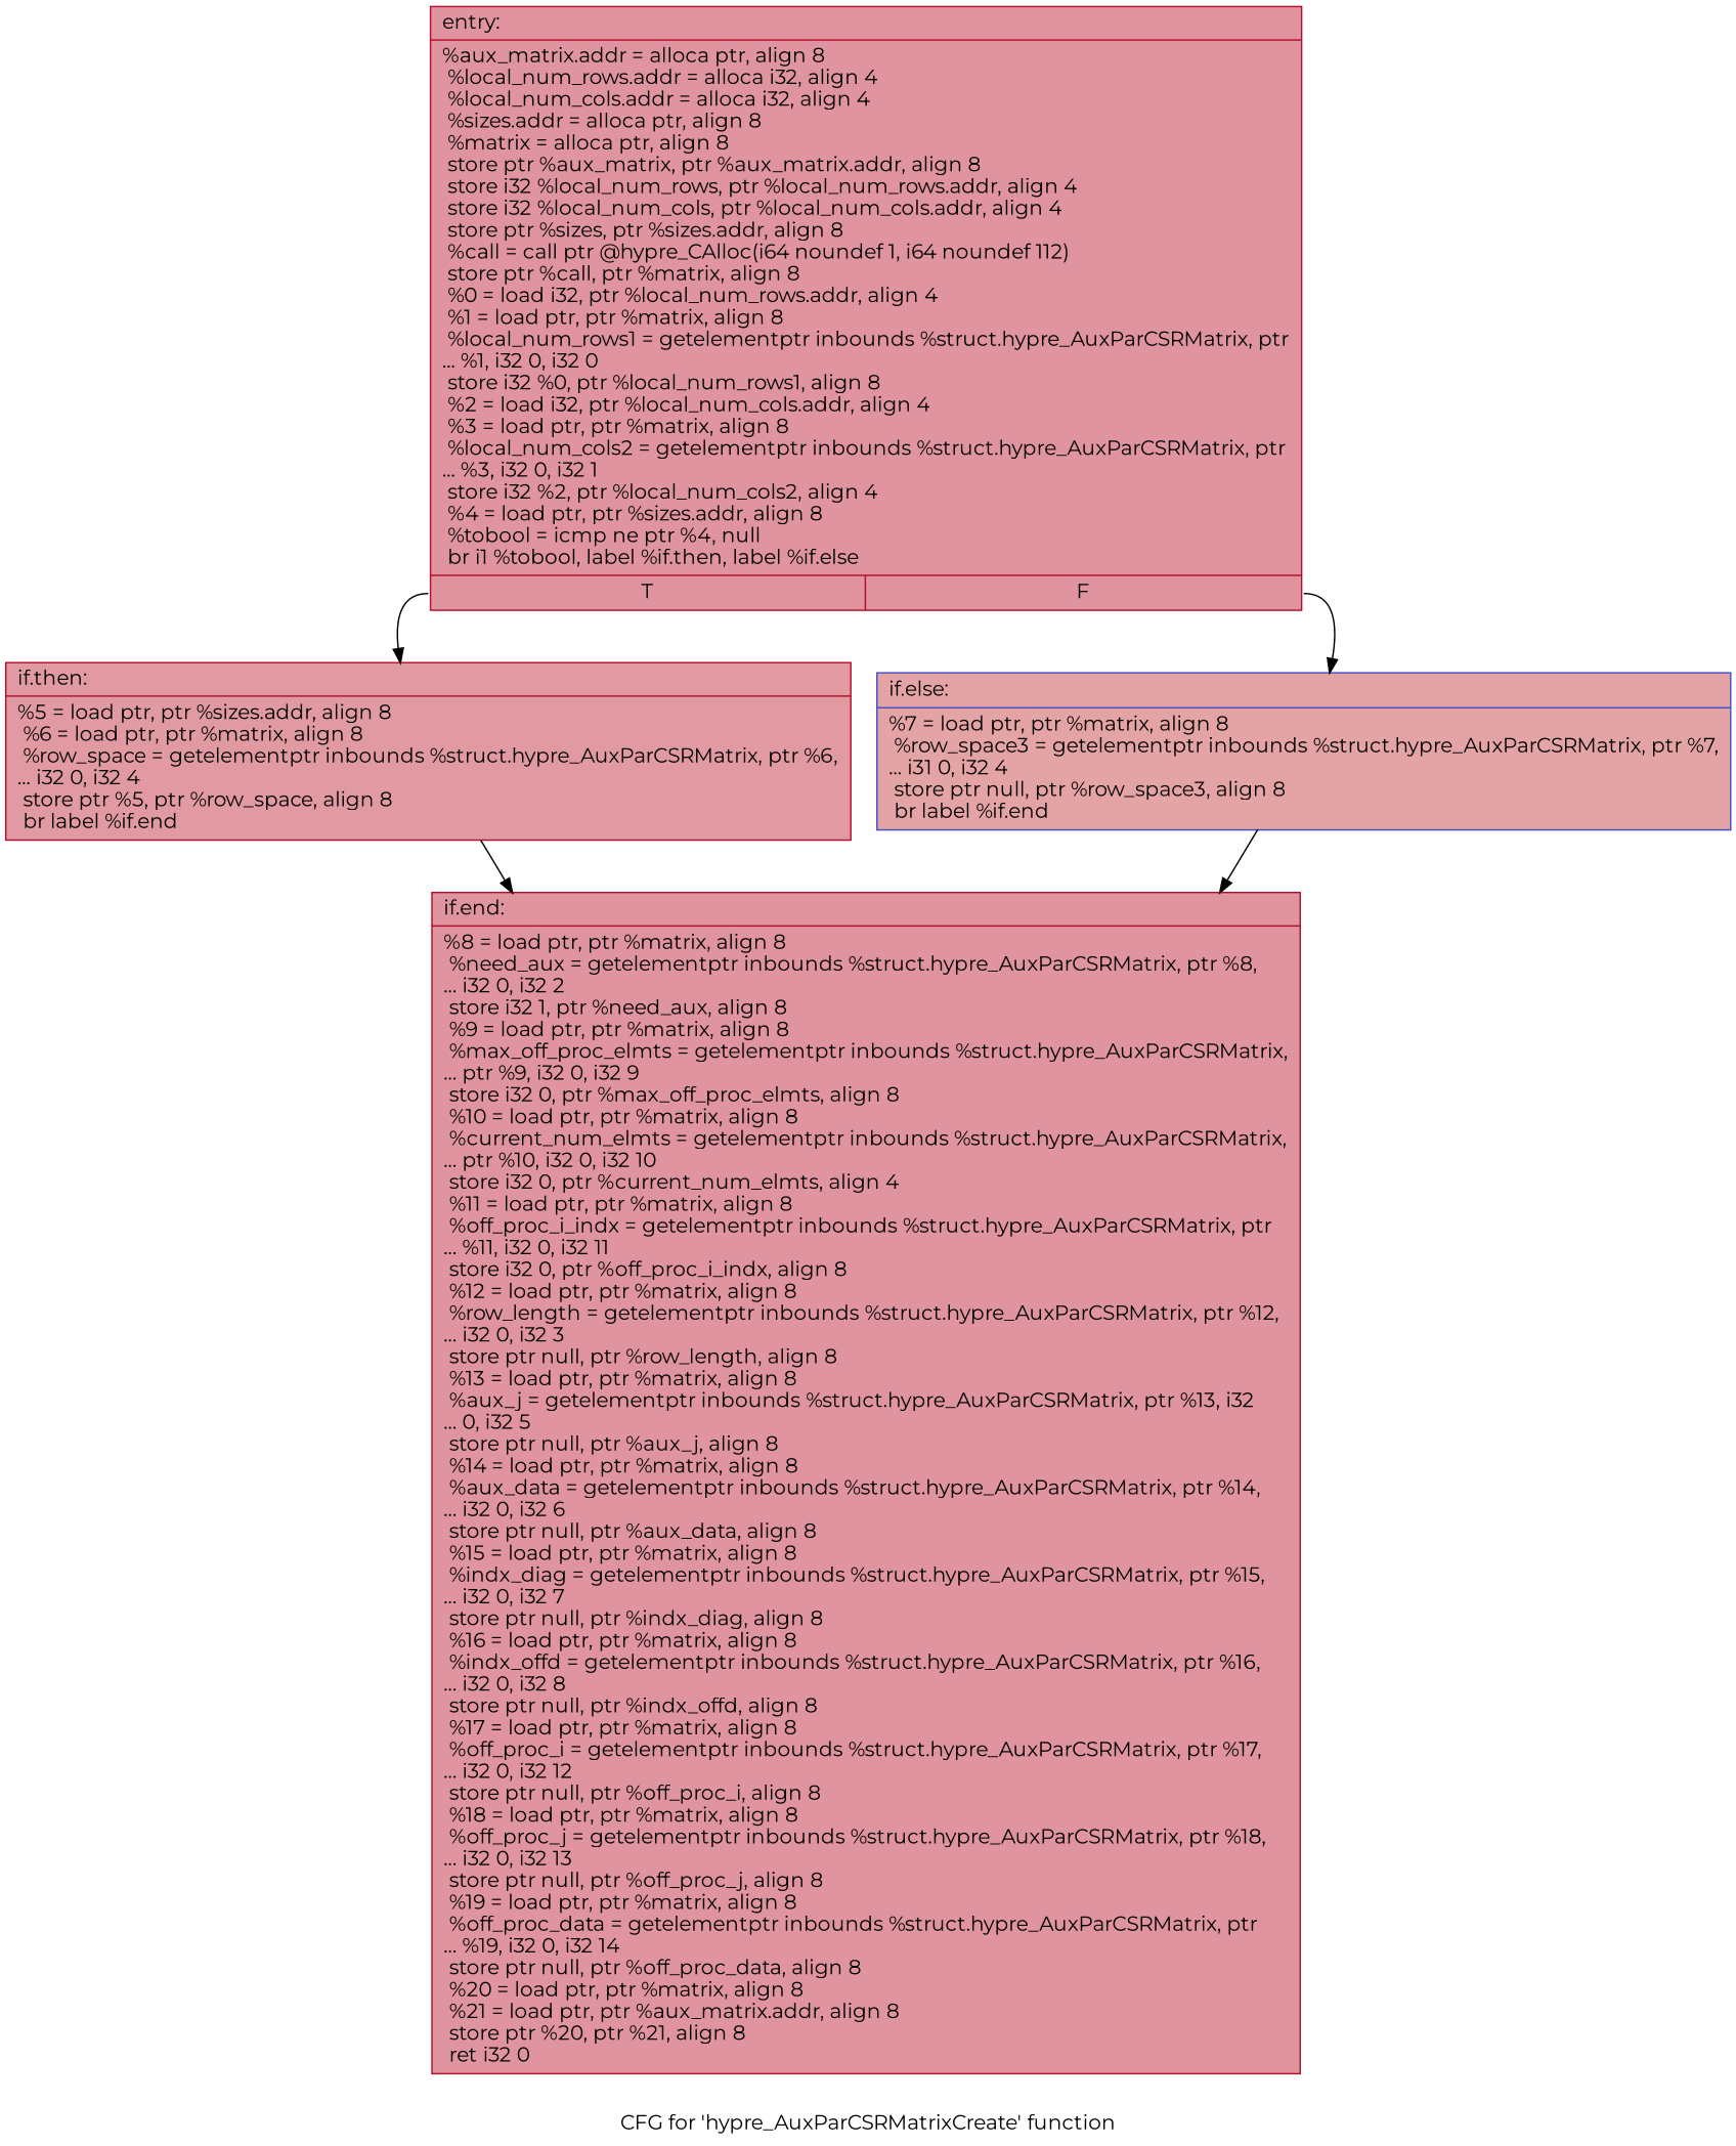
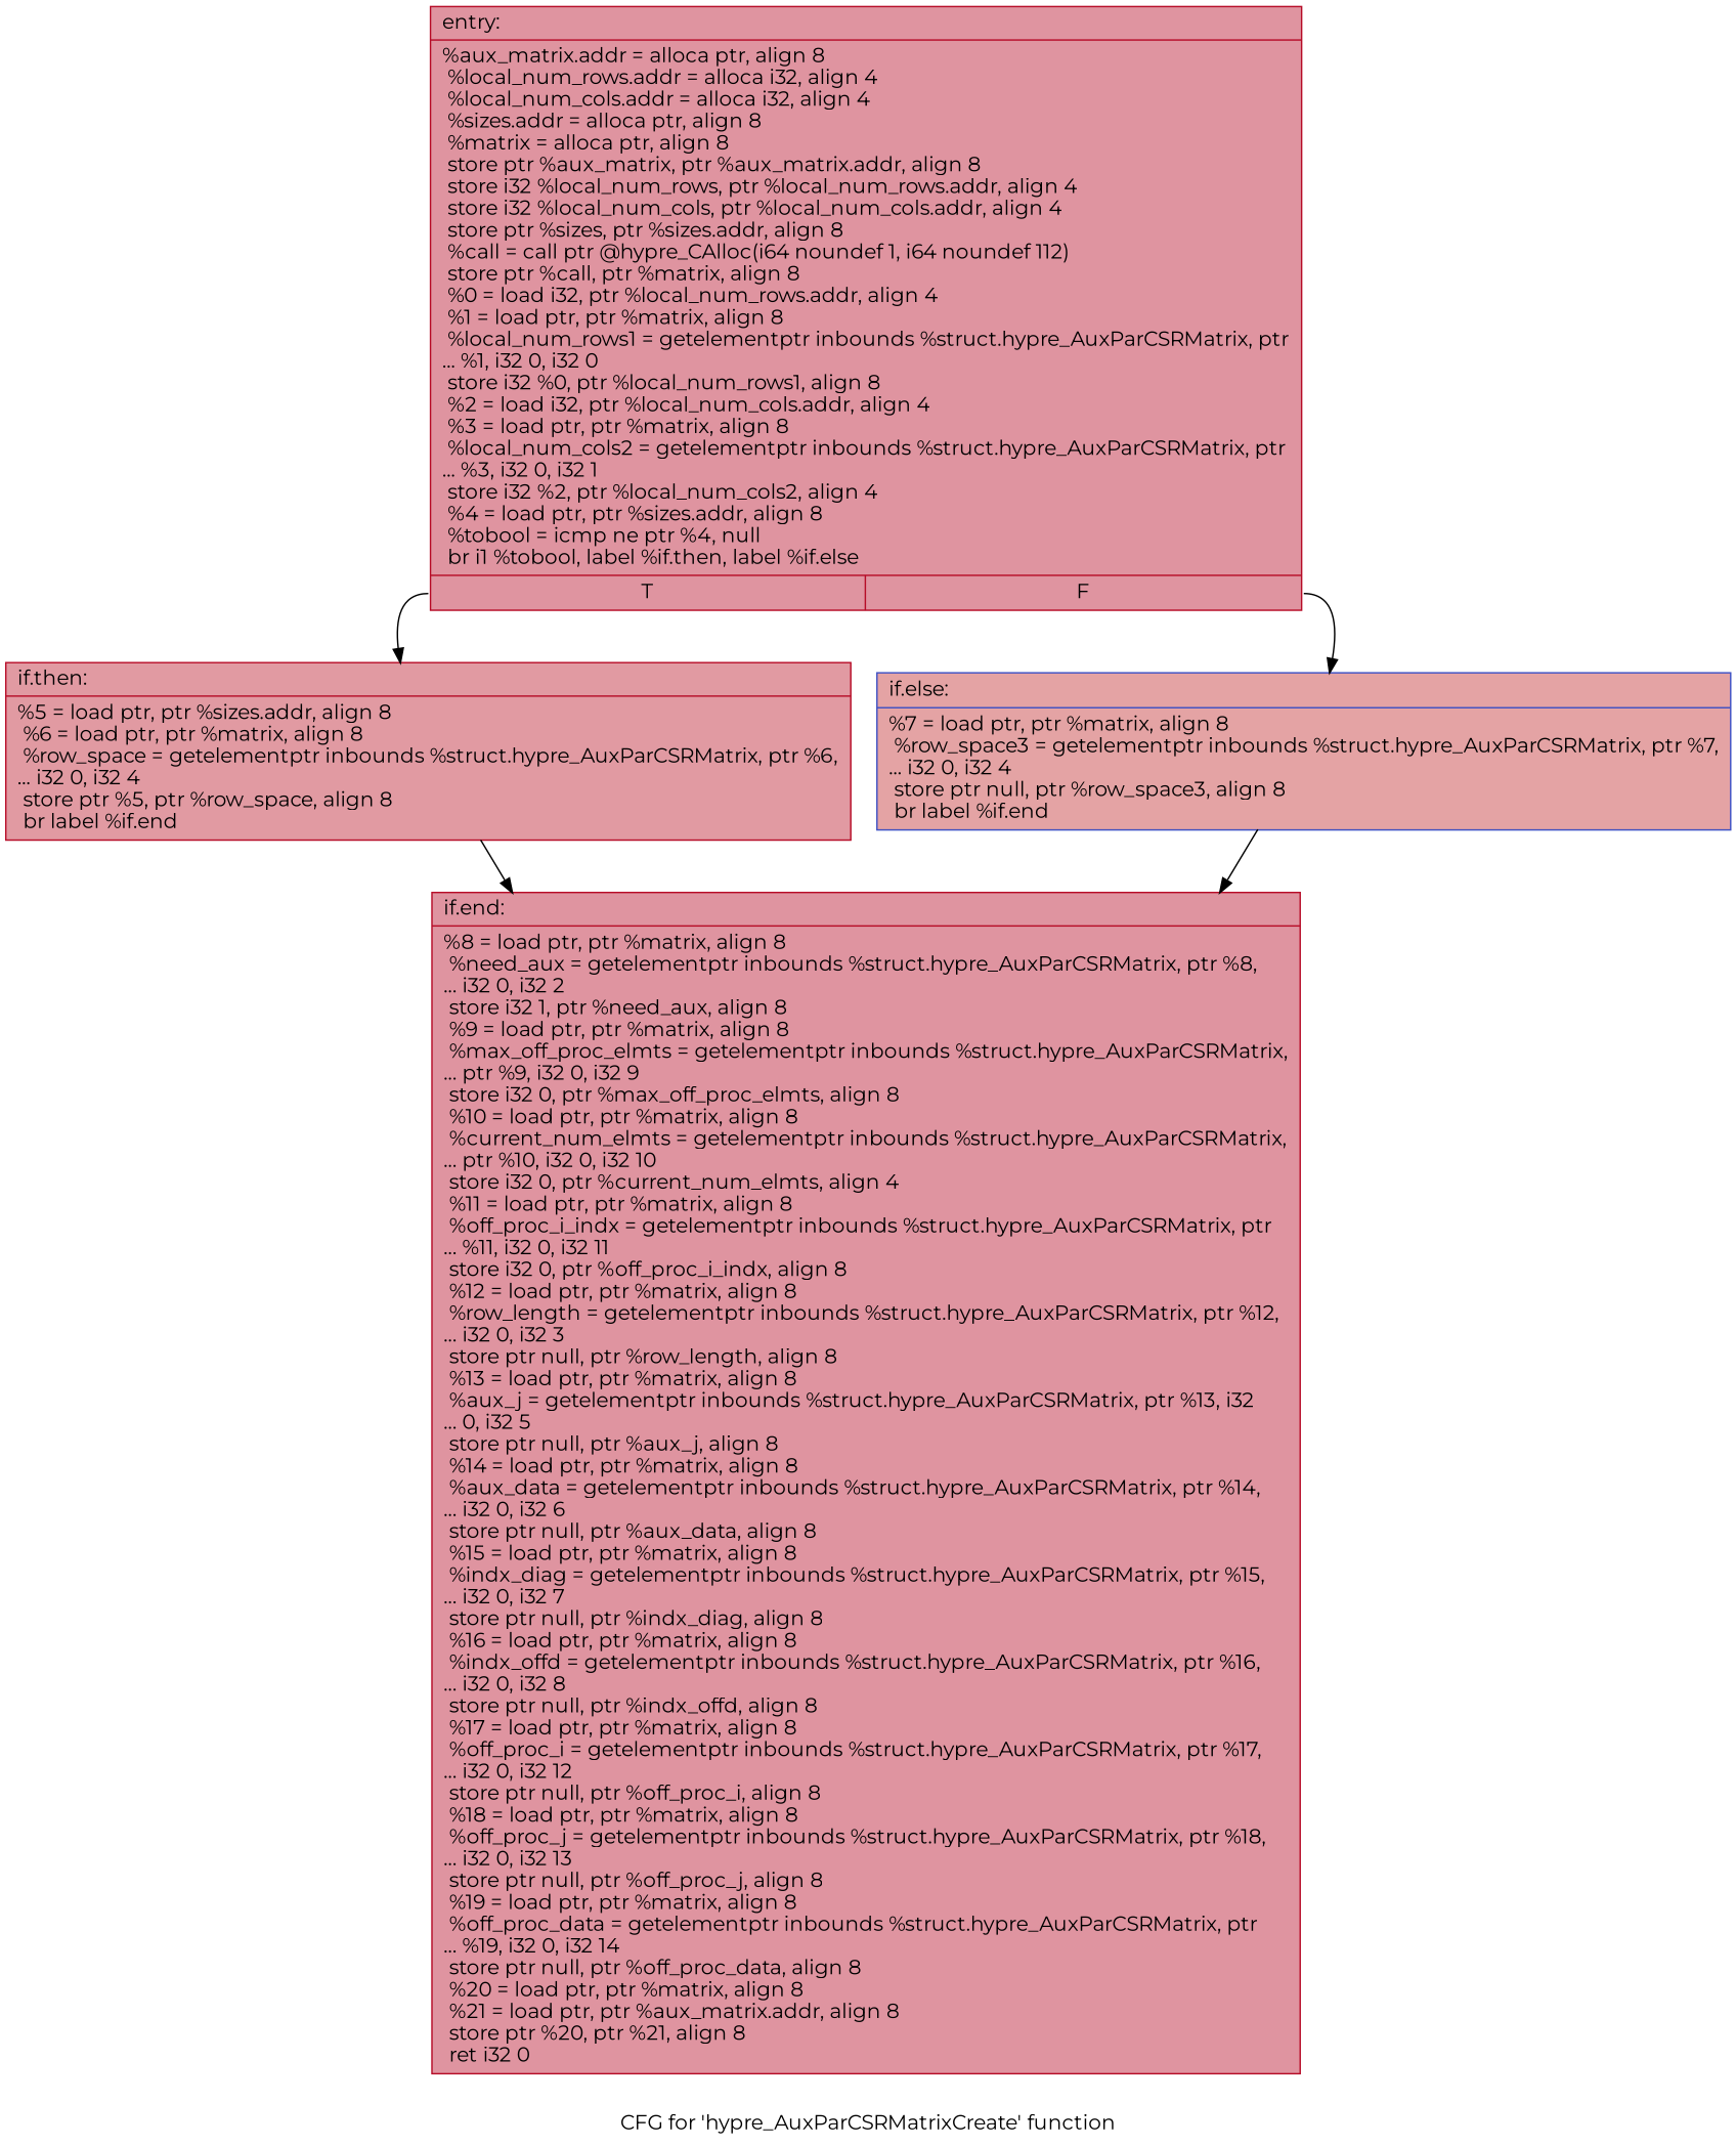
  digraph {
    label="CFG for 'hypre_AuxParCSRMatrixCreate' function"
    fontname=Montserrat
    node [color="#b70d28ff" fillcolor="#b70d2870" fontname=Montserrat shape=record style=filled]
    edge [fontname=Montserrat]
    n1 [label="{entry:\l|  %aux_matrix.addr = alloca ptr, align 8\l  %local_num_rows.addr = alloca i32, align 4\l  %local_num_cols.addr = alloca i32, align 4\l  %sizes.addr = alloca ptr, align 8\l  %matrix = alloca ptr, align 8\l  store ptr %aux_matrix, ptr %aux_matrix.addr, align 8\l  store i32 %local_num_rows, ptr %local_num_rows.addr, align 4\l  store i32 %local_num_cols, ptr %local_num_cols.addr, align 4\l  store ptr %sizes, ptr %sizes.addr, align 8\l  %call = call ptr @hypre_CAlloc(i64 noundef 1, i64 noundef 112)\l  store ptr %call, ptr %matrix, align 8\l  %0 = load i32, ptr %local_num_rows.addr, align 4\l  %1 = load ptr, ptr %matrix, align 8\l  %local_num_rows1 = getelementptr inbounds %struct.hypre_AuxParCSRMatrix, ptr\l... %1, i32 0, i32 0\l  store i32 %0, ptr %local_num_rows1, align 8\l  %2 = load i32, ptr %local_num_cols.addr, align 4\l  %3 = load ptr, ptr %matrix, align 8\l  %local_num_cols2 = getelementptr inbounds %struct.hypre_AuxParCSRMatrix, ptr\l... %3, i32 0, i32 1\l  store i32 %2, ptr %local_num_cols2, align 4\l  %4 = load ptr, ptr %sizes.addr, align 8\l  %tobool = icmp ne ptr %4, null\l  br i1 %tobool, label %if.then, label %if.else\l|{<s0>T|<s1>F}}"]
    n2 [fillcolor="#bb1b2c70" label="{if.then:\l|  %5 = load ptr, ptr %sizes.addr, align 8\l  %6 = load ptr, ptr %matrix, align 8\l  %row_space = getelementptr inbounds %struct.hypre_AuxParCSRMatrix, ptr %6,\l... i32 0, i32 4\l  store ptr %5, ptr %row_space, align 8\l  br label %if.end\l}"]
-   n3 [color="#3d50c3ff" fillcolor="#c32e3170" label="{if.else:\l|  %7 = load ptr, ptr %matrix, align 8\l  %row_space3 = getelementptr inbounds %struct.hypre_AuxParCSRMatrix, ptr %7,\l... i31 0, i32 4\l  store ptr null, ptr %row_space3, align 8\l  br label %if.end\l}"]
+   n3 [color="#3d50c3ff" fillcolor="#c32e3170" label="{if.else:\l|  %7 = load ptr, ptr %matrix, align 8\l  %row_space3 = getelementptr inbounds %struct.hypre_AuxParCSRMatrix, ptr %7,\l... i32 0, i32 4\l  store ptr null, ptr %row_space3, align 8\l  br label %if.end\l}"]
    n4 [label="{if.end:\l|  %8 = load ptr, ptr %matrix, align 8\l  %need_aux = getelementptr inbounds %struct.hypre_AuxParCSRMatrix, ptr %8,\l... i32 0, i32 2\l  store i32 1, ptr %need_aux, align 8\l  %9 = load ptr, ptr %matrix, align 8\l  %max_off_proc_elmts = getelementptr inbounds %struct.hypre_AuxParCSRMatrix,\l... ptr %9, i32 0, i32 9\l  store i32 0, ptr %max_off_proc_elmts, align 8\l  %10 = load ptr, ptr %matrix, align 8\l  %current_num_elmts = getelementptr inbounds %struct.hypre_AuxParCSRMatrix,\l... ptr %10, i32 0, i32 10\l  store i32 0, ptr %current_num_elmts, align 4\l  %11 = load ptr, ptr %matrix, align 8\l  %off_proc_i_indx = getelementptr inbounds %struct.hypre_AuxParCSRMatrix, ptr\l... %11, i32 0, i32 11\l  store i32 0, ptr %off_proc_i_indx, align 8\l  %12 = load ptr, ptr %matrix, align 8\l  %row_length = getelementptr inbounds %struct.hypre_AuxParCSRMatrix, ptr %12,\l... i32 0, i32 3\l  store ptr null, ptr %row_length, align 8\l  %13 = load ptr, ptr %matrix, align 8\l  %aux_j = getelementptr inbounds %struct.hypre_AuxParCSRMatrix, ptr %13, i32\l... 0, i32 5\l  store ptr null, ptr %aux_j, align 8\l  %14 = load ptr, ptr %matrix, align 8\l  %aux_data = getelementptr inbounds %struct.hypre_AuxParCSRMatrix, ptr %14,\l... i32 0, i32 6\l  store ptr null, ptr %aux_data, align 8\l  %15 = load ptr, ptr %matrix, align 8\l  %indx_diag = getelementptr inbounds %struct.hypre_AuxParCSRMatrix, ptr %15,\l... i32 0, i32 7\l  store ptr null, ptr %indx_diag, align 8\l  %16 = load ptr, ptr %matrix, align 8\l  %indx_offd = getelementptr inbounds %struct.hypre_AuxParCSRMatrix, ptr %16,\l... i32 0, i32 8\l  store ptr null, ptr %indx_offd, align 8\l  %17 = load ptr, ptr %matrix, align 8\l  %off_proc_i = getelementptr inbounds %struct.hypre_AuxParCSRMatrix, ptr %17,\l... i32 0, i32 12\l  store ptr null, ptr %off_proc_i, align 8\l  %18 = load ptr, ptr %matrix, align 8\l  %off_proc_j = getelementptr inbounds %struct.hypre_AuxParCSRMatrix, ptr %18,\l... i32 0, i32 13\l  store ptr null, ptr %off_proc_j, align 8\l  %19 = load ptr, ptr %matrix, align 8\l  %off_proc_data = getelementptr inbounds %struct.hypre_AuxParCSRMatrix, ptr\l... %19, i32 0, i32 14\l  store ptr null, ptr %off_proc_data, align 8\l  %20 = load ptr, ptr %matrix, align 8\l  %21 = load ptr, ptr %aux_matrix.addr, align 8\l  store ptr %20, ptr %21, align 8\l  ret i32 0\l}"]
    n1 -> n2 [tailport=s0]
    n1 -> n3 [tailport=s1]
    n2 -> n4
    n3 -> n4
  }
